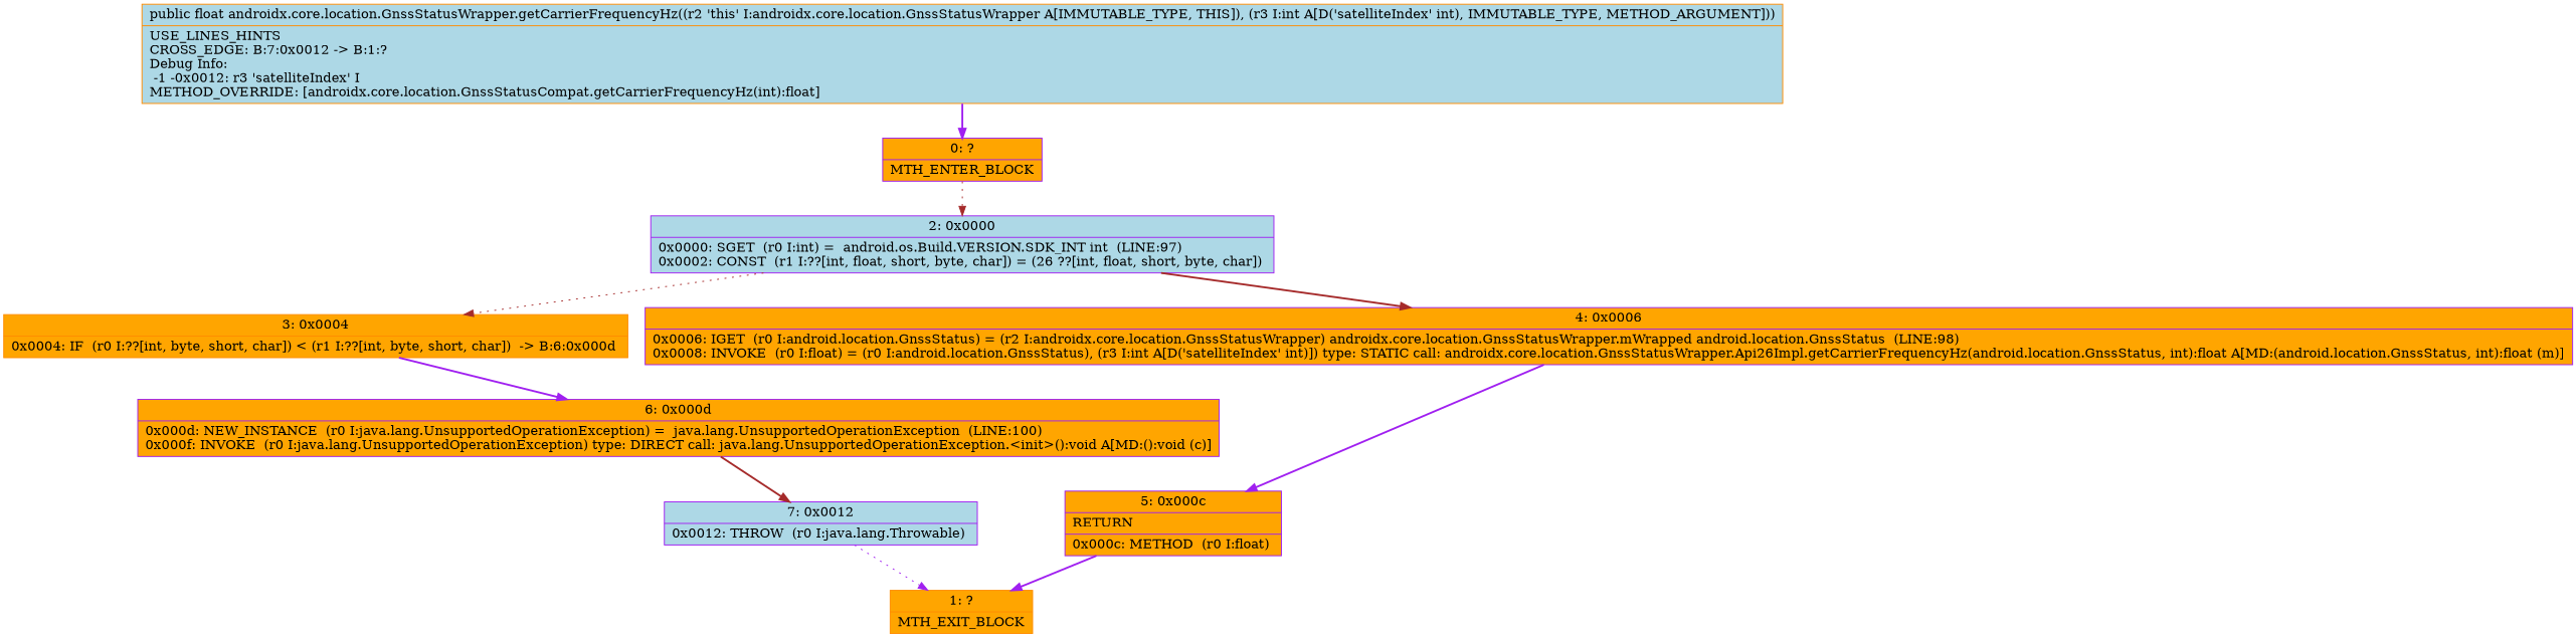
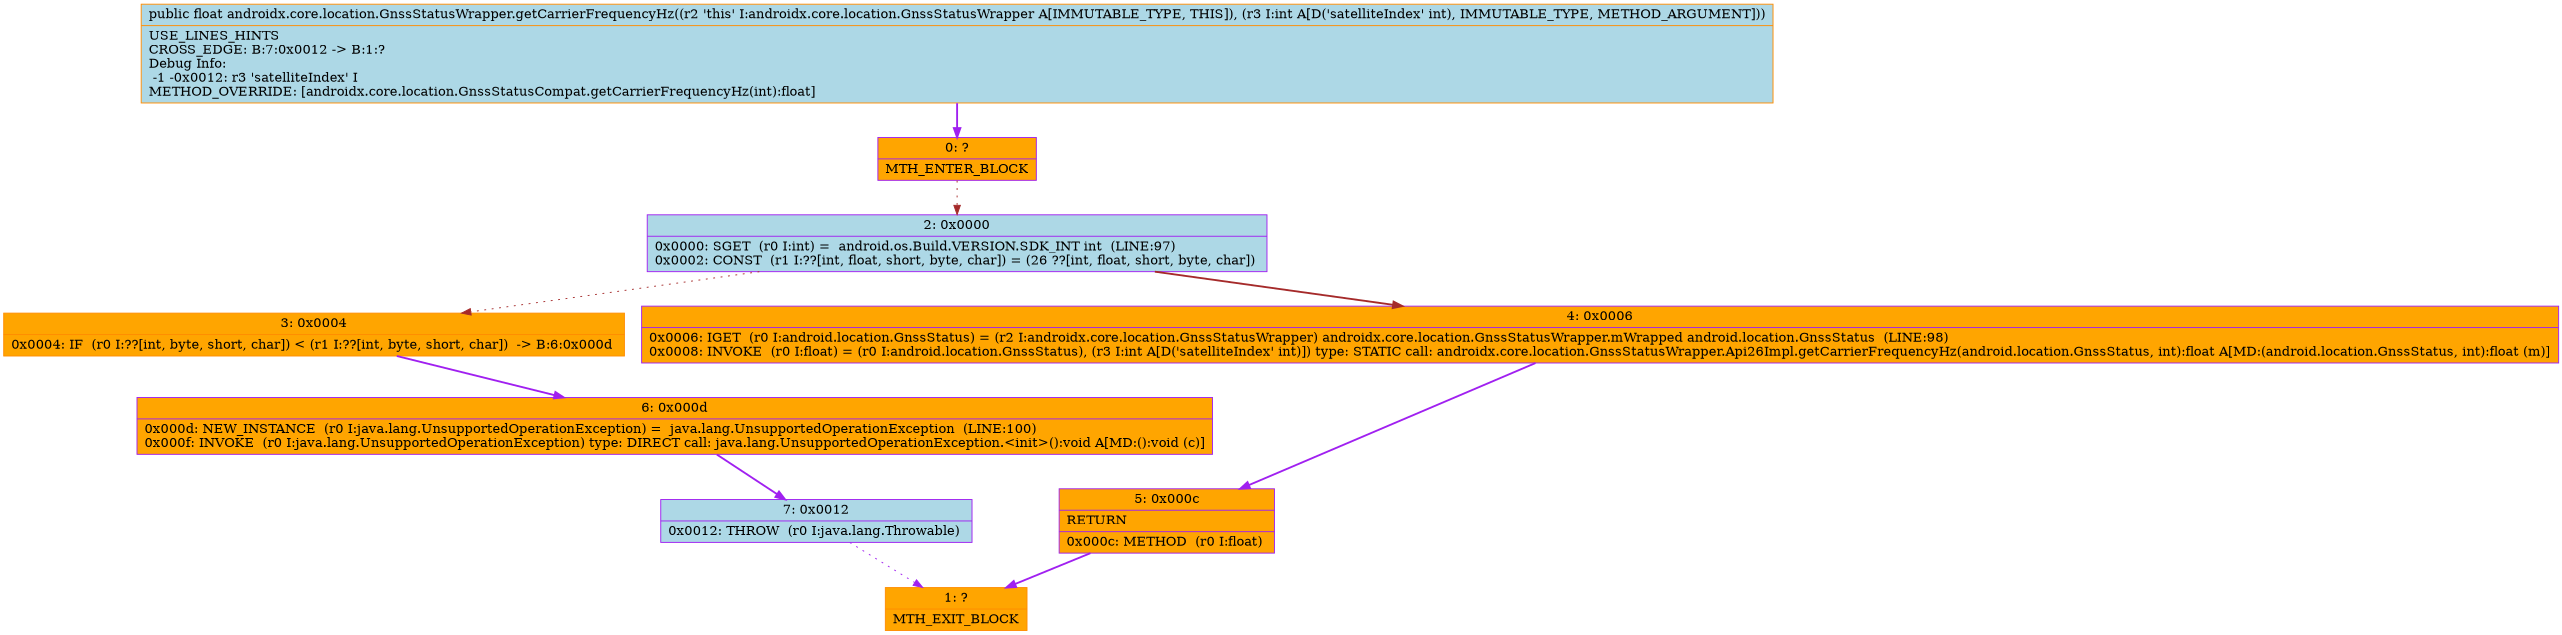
  digraph {
    node [color=purple fillcolor=orange shape=record style=filled]
    edge [color=purple style=bold]
    n1 [label="{0\:\ ?|MTH_ENTER_BLOCK\l}"]
    n2 [fillcolor=lightblue label="{2\:\ 0x0000|0x0000: SGET  (r0 I:int) =  android.os.Build.VERSION.SDK_INT int  (LINE:97)\l0x0002: CONST  (r1 I:??[int, float, short, byte, char]) = (26 ??[int, float, short, byte, char]) \l}"]
    n3 [color=darkorange label="{3\:\ 0x0004|0x0004: IF  (r0 I:??[int, byte, short, char]) \< (r1 I:??[int, byte, short, char])  \-\> B:6:0x000d \l}"]
    n4 [label="{4\:\ 0x0006|0x0006: IGET  (r0 I:android.location.GnssStatus) = (r2 I:androidx.core.location.GnssStatusWrapper) androidx.core.location.GnssStatusWrapper.mWrapped android.location.GnssStatus  (LINE:98)\l0x0008: INVOKE  (r0 I:float) = (r0 I:android.location.GnssStatus), (r3 I:int A[D('satelliteIndex' int)]) type: STATIC call: androidx.core.location.GnssStatusWrapper.Api26Impl.getCarrierFrequencyHz(android.location.GnssStatus, int):float A[MD:(android.location.GnssStatus, int):float (m)]\l}"]
    n5 [label="{6\:\ 0x000d|0x000d: NEW_INSTANCE  (r0 I:java.lang.UnsupportedOperationException) =  java.lang.UnsupportedOperationException  (LINE:100)\l0x000f: INVOKE  (r0 I:java.lang.UnsupportedOperationException) type: DIRECT call: java.lang.UnsupportedOperationException.\<init\>():void A[MD:():void (c)]\l}"]
    n6 [label="{5\:\ 0x000c|RETURN\l|0x000c: METHOD  (r0 I:float) \l}"]
    n7 [fillcolor=lightblue label="{7\:\ 0x0012|0x0012: THROW  (r0 I:java.lang.Throwable) \l}"]
    n8 [color=darkorange label="{1\:\ ?|MTH_EXIT_BLOCK\l}"]
    n9 [color=darkorange fillcolor=lightblue label="{public float androidx.core.location.GnssStatusWrapper.getCarrierFrequencyHz((r2 'this' I:androidx.core.location.GnssStatusWrapper A[IMMUTABLE_TYPE, THIS]), (r3 I:int A[D('satelliteIndex' int), IMMUTABLE_TYPE, METHOD_ARGUMENT]))  | USE_LINES_HINTS\lCROSS_EDGE: B:7:0x0012 \-\> B:1:?\lDebug Info:\l  \-1 \-0x0012: r3 'satelliteIndex' I\lMETHOD_OVERRIDE: [androidx.core.location.GnssStatusCompat.getCarrierFrequencyHz(int):float]\l}"]
    n1 -> n2 [color=brown style=dotted]
    n2 -> n3 [color=brown style=dotted]
    n2 -> n4 [color=brown]
    n3 -> n5
    n4 -> n6
-   n5 -> n7 [color=brown]
+   n5 -> n7
    n6 -> n8
    n7 -> n8 [style=dotted]
    n9 -> n1
  }
